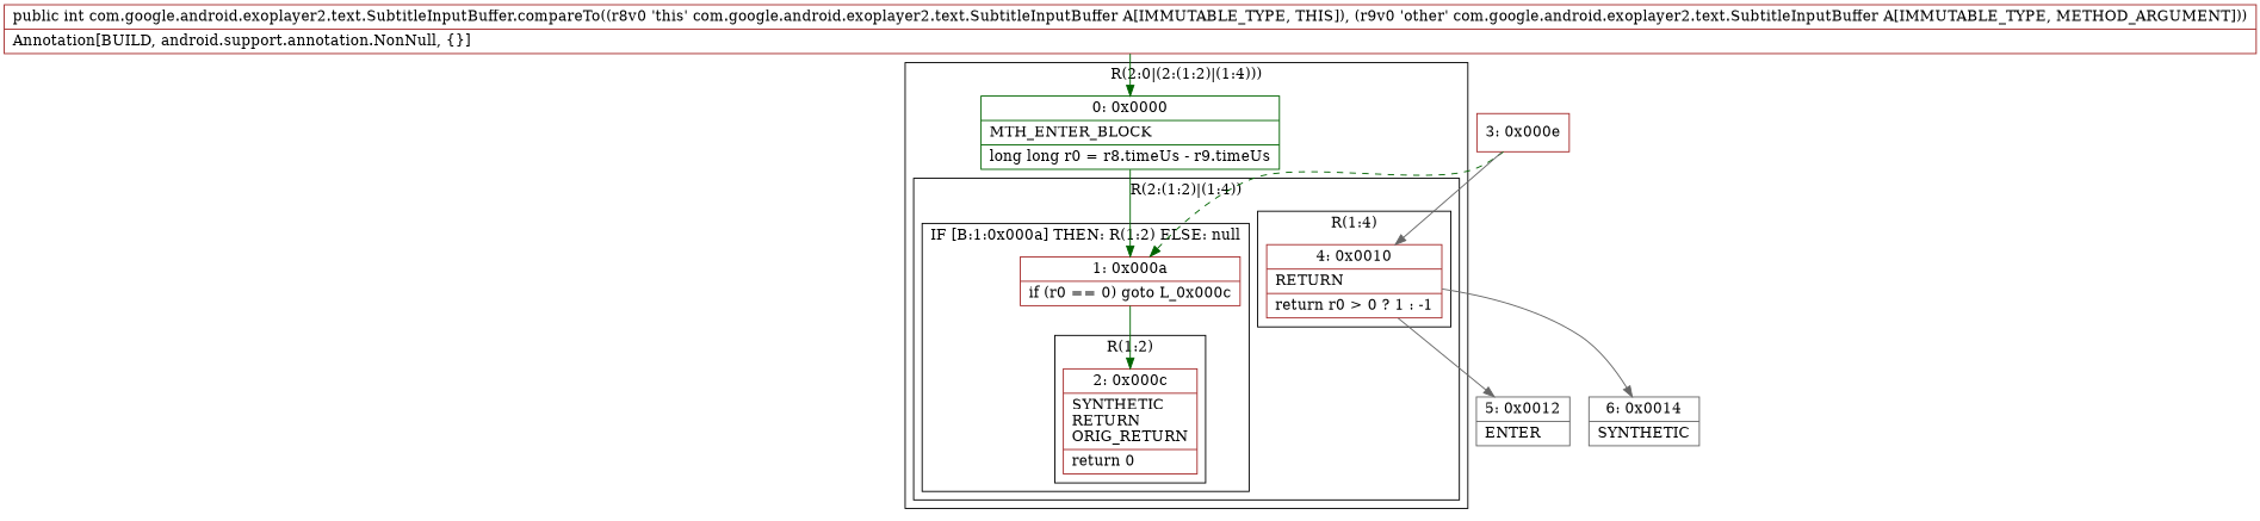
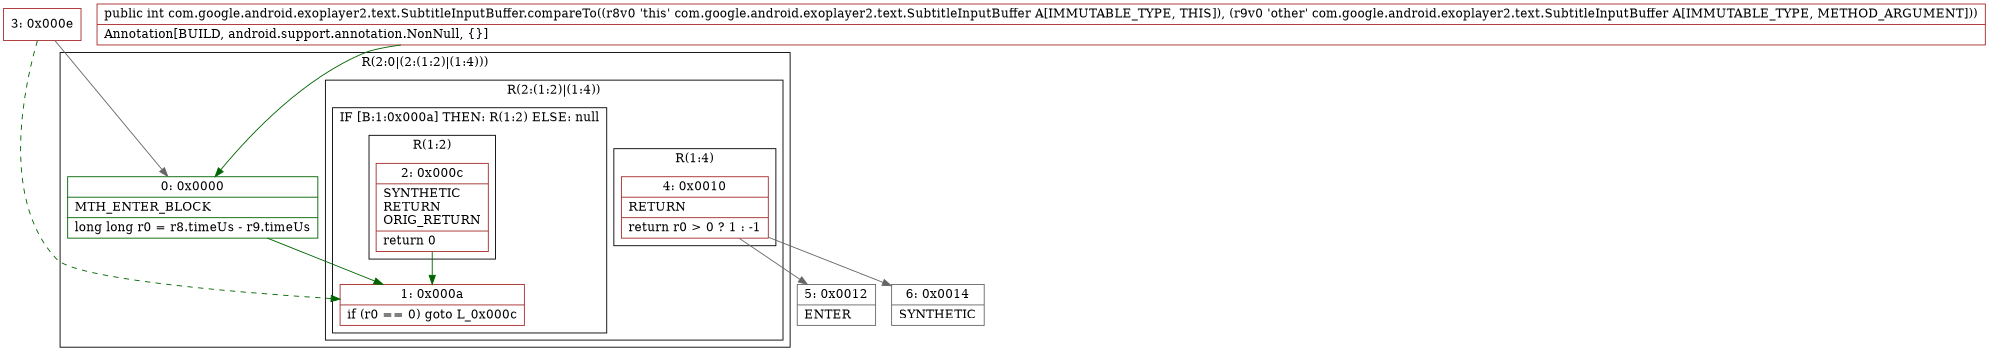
  digraph {
    node [color=brown shape=record]
    edge [color=darkgreen]
    n1 [label="{2\:\ 0x000c|SYNTHETIC\lRETURN\lORIG_RETURN\l|return 0\l}"]
    n2 [label="{1\:\ 0x000a|if (r0 == 0) goto L_0x000c\l}"]
    n3 [label="{4\:\ 0x0010|RETURN\l|return r0 \> 0 ? 1 : \-1\l}"]
    n4 [color=darkgreen label="{0\:\ 0x0000|MTH_ENTER_BLOCK\l|long long r0 = r8.timeUs \- r9.timeUs\l}"]
    n5 [color=gray40 label="{5\:\ 0x0012|ENTER\l}"]
    n6 [color=gray40 label="{6\:\ 0x0014|SYNTHETIC\l}"]
    n7 [label="{3\:\ 0x000e}"]
    n8 [label="{public int com.google.android.exoplayer2.text.SubtitleInputBuffer.compareTo((r8v0 'this' com.google.android.exoplayer2.text.SubtitleInputBuffer A[IMMUTABLE_TYPE, THIS]), (r9v0 'other' com.google.android.exoplayer2.text.SubtitleInputBuffer A[IMMUTABLE_TYPE, METHOD_ARGUMENT]))  | Annotation[BUILD, android.support.annotation.NonNull, \{\}]\l}"]
    subgraph cluster_1 {
      label="R(2:0|(2:(1:2)|(1:4)))"
      n4
      subgraph cluster_2 {
        label="R(2:(1:2)|(1:4))"
        subgraph cluster_3 {
          label="IF [B:1:0x000a] THEN: R(1:2) ELSE: null"
          n2
          subgraph cluster_4 {
            label="R(1:2)"
            n1
          }
        }
        subgraph cluster_5 {
          label="R(1:4)"
          n3
        }
      }
    }
-   n2 -> n1
+   n1 -> n2
    n3 -> n5 [color=gray40]
    n3 -> n6 [color=gray40]
    n4 -> n2
    n7 -> n2 [style=dashed]
-   n7 -> n3 [color=gray40]
+   n7 -> n4 [color=gray40]
    n8 -> n4
  }
